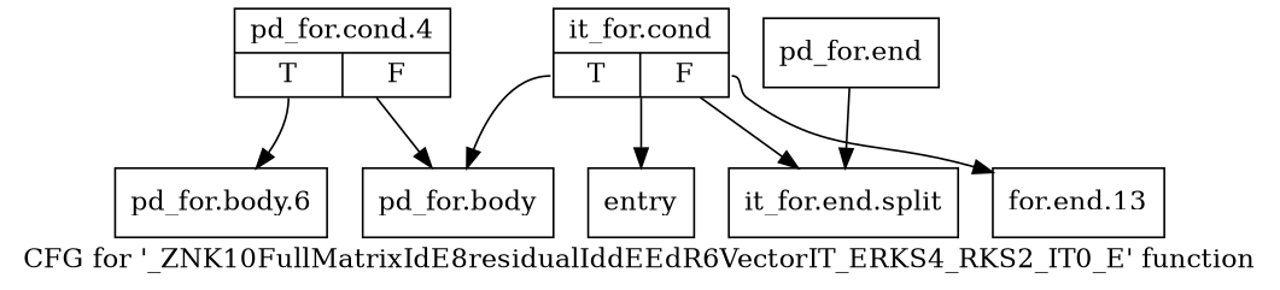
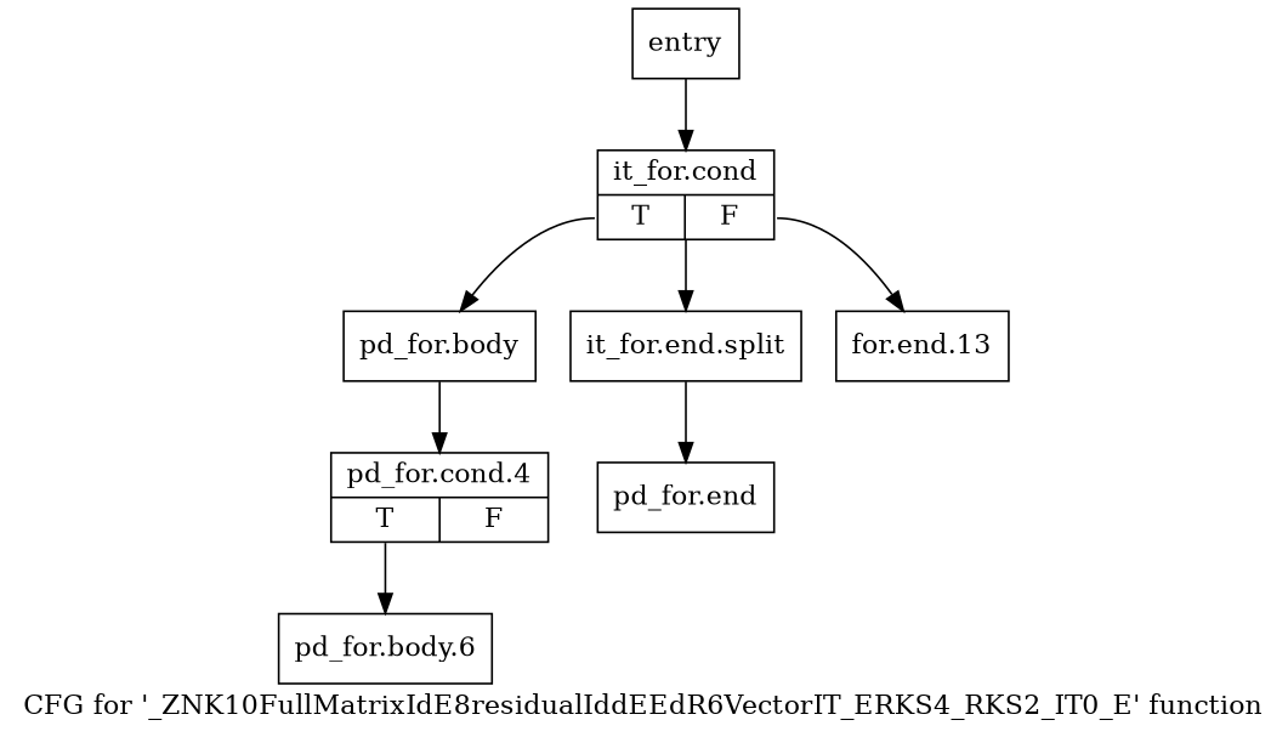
  digraph {
    label="CFG for '_ZNK10FullMatrixIdE8residualIddEEdR6VectorIT_ERKS4_RKS2_IT0_E' function"
    node [shape=record]
    n1 [label="{entry}"]
    n2 [label="{it_for.cond|{<s0>T|<s1>F}}"]
    n3 [label="{pd_for.body}"]
    n4 [label="{for.end.13}"]
    n5 [label="{it_for.end.split}"]
    n6 [label="{pd_for.cond.4|{<s0>T|<s1>F}}"]
    n7 [label="{pd_for.body.6}"]
    n8 [label="{pd_for.end}"]
-   n2 -> n1
+   n1 -> n2
    n2 -> n3 [tailport=s0]
    n2 -> n4 [tailport=s1]
    n2 -> n5
-   n6 -> n3
+   n3 -> n6
    n6 -> n7 [tailport=s0]
-   n8 -> n5
+   n5 -> n8
  }
